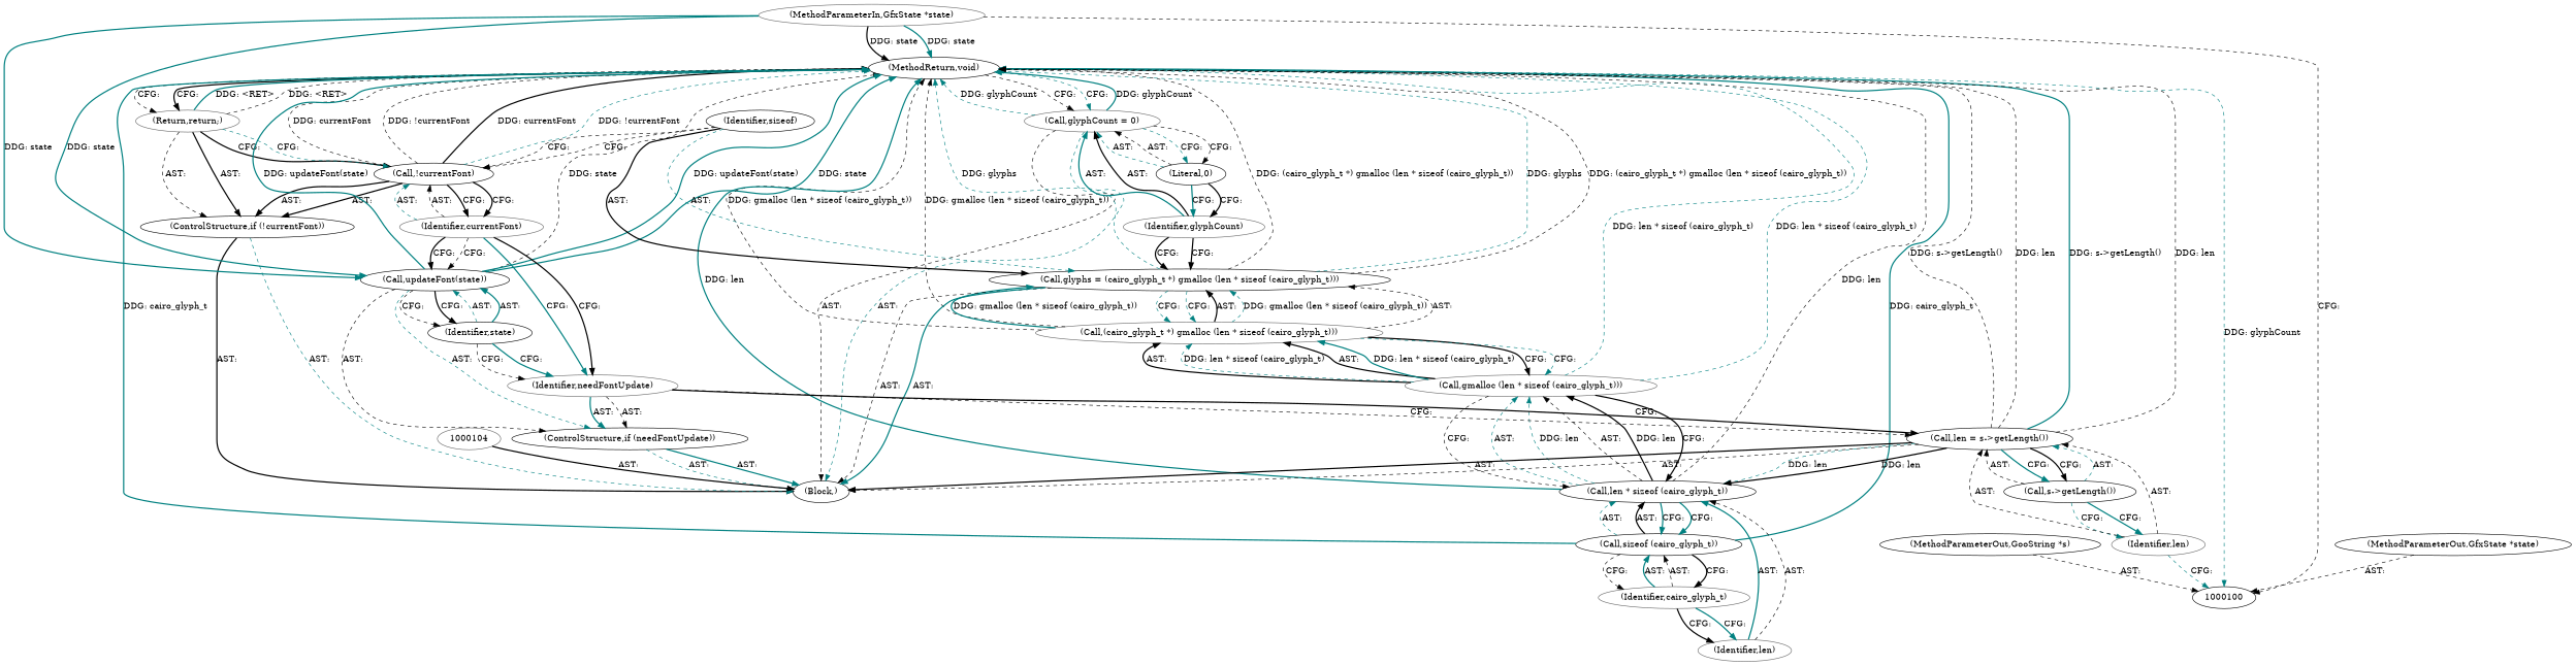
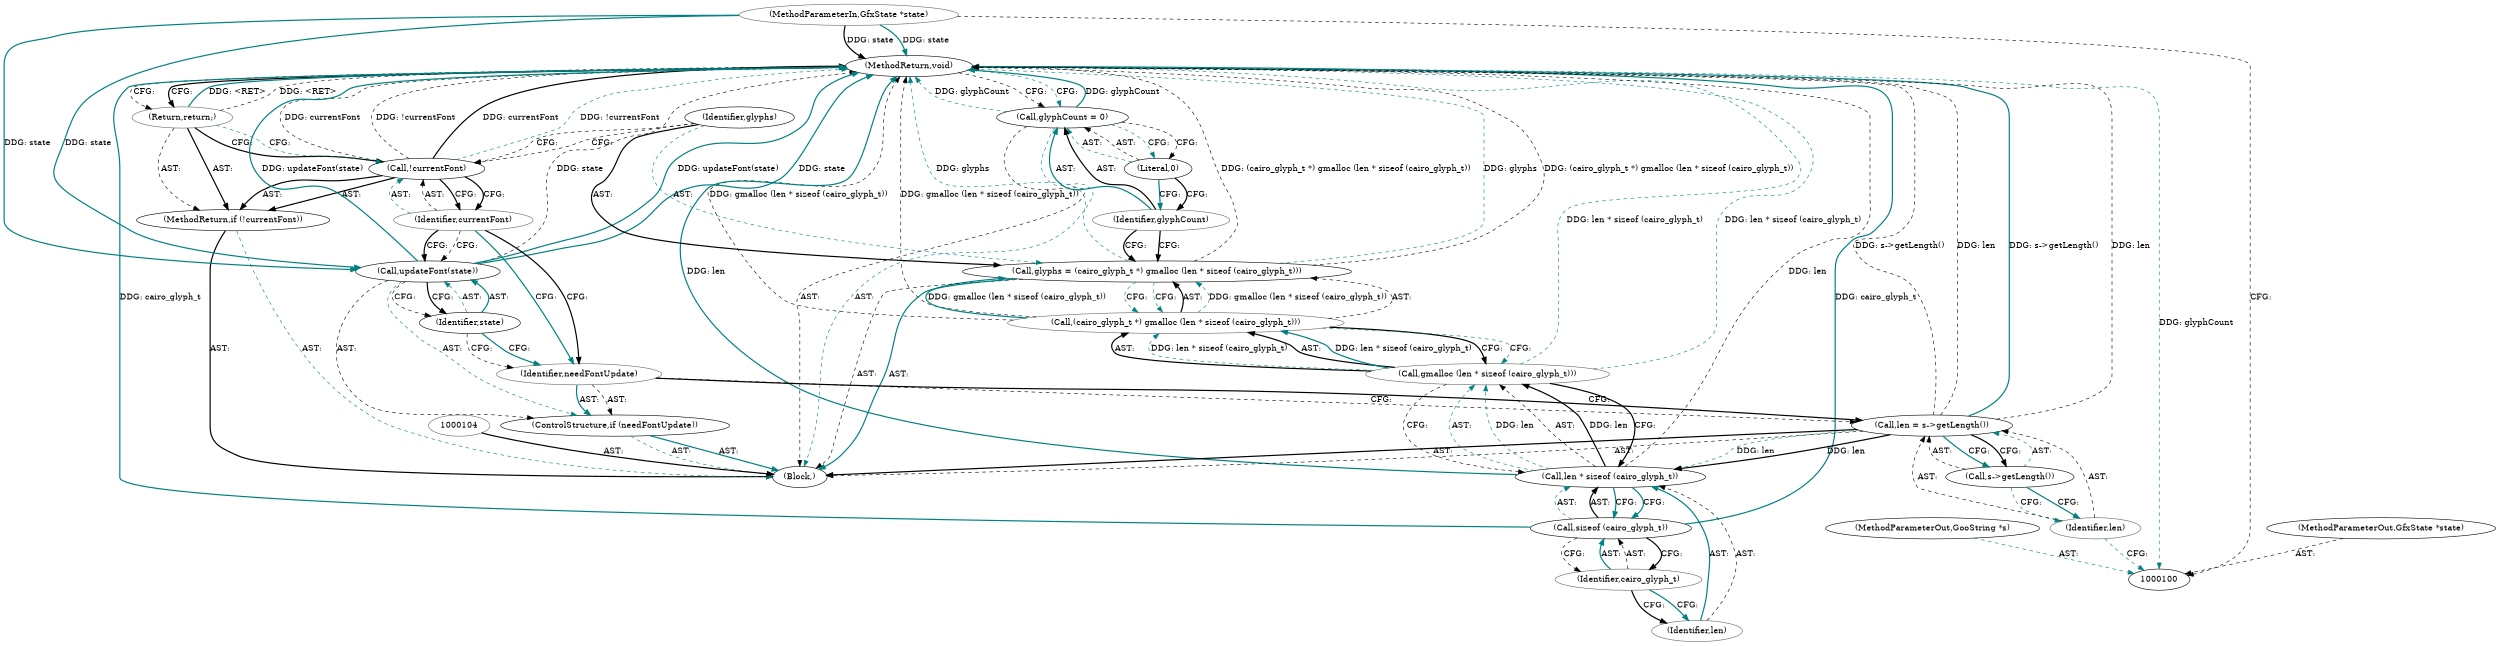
  digraph {
    node [color=black]
    edge [color=black style=dashed]
    n1 [label="(MethodReturn,void)"]
-   n2 [color=gray40 label="(Call,glyphCount = 0)"]
+   n2 [label="(Call,glyphCount = 0)"]
    n3 [color=gray40 label="(Return,return;)"]
    1000100
    n5 [label="(Block,)"]
    n6 [label="(Literal,0)"]
    n7 [label="(Call,!currentFont)"]
-   n8 [label="(ControlStructure,if (!currentFont))"]
+   n8 [label="(MethodReturn,if (!currentFont))"]
    n9 [color=gray40 label="(MethodParameterIn,GfxState *state)"]
    n10 [label="(Call,updateFont(state))"]
    n11 [label="(ControlStructure,if (needFontUpdate))"]
    n12 [label="(Identifier,state)"]
    n13 [label="(MethodParameterOut,GfxState *state)"]
    n14 [label="(MethodParameterOut,GooString *s)"]
    n15 [color=gray40 label="(Call,(cairo_glyph_t *) gmalloc (len * sizeof (cairo_glyph_t)))"]
    n16 [label="(Call,glyphs = (cairo_glyph_t *) gmalloc (len * sizeof (cairo_glyph_t)))"]
    n17 [color=gray40 label="(Call,gmalloc (len * sizeof (cairo_glyph_t)))"]
    n18 [label="(Call,len * sizeof (cairo_glyph_t))"]
-   n19 [label="(Identifier,sizeof)"]
+   n19 [label="(Identifier,glyphs)"]
    n20 [color=gray40 label="(Identifier,currentFont)"]
    n21 [label="(Call,sizeof (cairo_glyph_t))"]
    n22 [color=gray40 label="(Identifier,cairo_glyph_t)"]
    n23 [color=gray40 label="(Identifier,len)"]
    n24 [color=gray40 label="(Identifier,glyphCount)"]
    n25 [label="(Call,s->getLength())"]
    n26 [label="(Call,len = s->getLength())"]
    n27 [color=gray40 label="(Identifier,len)"]
    n28 [color=gray40 label="(Identifier,needFontUpdate)"]
    1000104 [color=gray40]
    n1 -> n2 [label="CFG: "]
    n1 -> n2 [color=teal label="CFG: "]
    n1 -> n3 [label="CFG: "]
    n1 -> n3 [label="CFG: " style=bold]
    n1 -> 1000100 [color=teal label="DDG: glyphCount"]
    n2 -> n1 [color=teal label="DDG: glyphCount" style=bold]
    n2 -> n1 [color=teal label="DDG: glyphCount"]
    n2 -> n5 [label="AST: "]
    n2 -> n5 [color=teal label="AST: "]
    n2 -> n6 [color=teal label="CFG: "]
    n2 -> n6 [label="CFG: "]
    n3 -> n1 [color=teal label="DDG: <RET>" style=bold]
    n3 -> n1 [label="DDG: <RET>"]
    n3 -> n7 [label="CFG: " style=bold]
    n3 -> n7 [color=teal label="CFG: "]
    n3 -> n8 [label="AST: "]
    n3 -> n8 [label="AST: " style=bold]
    n6 -> n2 [color=teal label="AST: "]
    n6 -> n2 [label="AST: "]
    n6 -> n24 [color=teal label="CFG: " style=bold]
    n6 -> n24 [label="CFG: " style=bold]
    n7 -> n1 [label="DDG: currentFont" style=bold]
    n7 -> n1 [color=teal label="DDG: !currentFont"]
    n7 -> n1 [label="DDG: currentFont"]
    n7 -> n1 [label="DDG: !currentFont"]
    n7 -> n8 [label="AST: " style=bold]
    n7 -> n8 [label="AST: " style=bold]
    n7 -> n20 [label="CFG: " style=bold]
    n7 -> n20 [label="CFG: " style=bold]
    n8 -> n5 [label="AST: " style=bold]
    n8 -> n5 [color=teal label="AST: "]
    n9 -> n1 [color=teal label="DDG: state" style=bold]
    n9 -> n1 [label="DDG: state" style=bold]
    n9 -> 1000100 [label="CFG: "]
    n9 -> n10 [color=teal label="DDG: state" style=bold]
    n9 -> n10 [color=teal label="DDG: state" style=bold]
    n10 -> n1 [color=teal label="DDG: updateFont(state)" style=bold]
    n10 -> n1 [label="DDG: state"]
    n10 -> n1 [color=teal label="DDG: updateFont(state)" style=bold]
    n10 -> n1 [color=teal label="DDG: state" style=bold]
    n10 -> n11 [label="AST: "]
    n10 -> n11 [color=teal label="AST: "]
    n10 -> n12 [label="CFG: "]
    n10 -> n12 [label="CFG: " style=bold]
    n11 -> n5 [color=teal label="AST: " style=bold]
    n11 -> n5 [color=teal label="AST: "]
    n12 -> n10 [color=teal label="AST: "]
    n12 -> n10 [color=teal label="AST: " style=bold]
    n12 -> n28 [label="CFG: "]
    n12 -> n28 [color=teal label="CFG: " style=bold]
    n13 -> 1000100 [label="AST: "]
-   n14 -> 1000100 [label="AST: "]
+   n14 -> 1000100 [color=teal label="AST: "]
    n15 -> n1 [label="DDG: gmalloc (len * sizeof (cairo_glyph_t))"]
    n15 -> n1 [label="DDG: gmalloc (len * sizeof (cairo_glyph_t))"]
    n15 -> n16 [label="AST: " style=bold]
    n15 -> n16 [color=teal label="DDG: gmalloc (len * sizeof (cairo_glyph_t))"]
    n15 -> n16 [label="AST: "]
    n15 -> n16 [color=teal label="DDG: gmalloc (len * sizeof (cairo_glyph_t))" style=bold]
    n15 -> n17 [label="CFG: " style=bold]
    n15 -> n17 [color=teal label="CFG: "]
    n16 -> n1 [color=teal label="DDG: glyphs"]
    n16 -> n1 [label="DDG: (cairo_glyph_t *) gmalloc (len * sizeof (cairo_glyph_t))"]
    n16 -> n1 [color=teal label="DDG: glyphs"]
    n16 -> n1 [label="DDG: (cairo_glyph_t *) gmalloc (len * sizeof (cairo_glyph_t))"]
    n16 -> n5 [label="AST: "]
    n16 -> n5 [color=teal label="AST: " style=bold]
    n16 -> n15 [color=teal label="CFG: "]
    n16 -> n15 [color=teal label="CFG: "]
    n17 -> n1 [color=teal label="DDG: len * sizeof (cairo_glyph_t)"]
    n17 -> n1 [color=teal label="DDG: len * sizeof (cairo_glyph_t)"]
    n17 -> n15 [label="AST: " style=bold]
    n17 -> n15 [color=teal label="DDG: len * sizeof (cairo_glyph_t)"]
    n17 -> n15 [label="AST: " style=bold]
    n17 -> n15 [color=teal label="DDG: len * sizeof (cairo_glyph_t)" style=bold]
    n17 -> n18 [label="CFG: " style=bold]
    n17 -> n18 [label="CFG: "]
    n18 -> n1 [color=teal label="DDG: len" style=bold]
    n18 -> n1 [label="DDG: len"]
    n18 -> n17 [color=teal label="AST: "]
    n18 -> n17 [color=teal label="DDG: len"]
    n18 -> n17 [label="AST: "]
    n18 -> n17 [label="DDG: len" style=bold]
    n18 -> n21 [color=teal label="CFG: " style=bold]
    n18 -> n21 [color=teal label="CFG: " style=bold]
    n19 -> n7 [label="CFG: "]
    n19 -> n7 [label="CFG: "]
    n19 -> n16 [label="AST: " style=bold]
    n19 -> n16 [color=teal label="AST: "]
    n20 -> n7 [color=teal label="AST: "]
    n20 -> n7 [label="AST: "]
    n20 -> n10 [label="CFG: " style=bold]
    n20 -> n10 [label="CFG: "]
    n20 -> n28 [color=teal label="CFG: " style=bold]
    n20 -> n28 [label="CFG: " style=bold]
    n21 -> n1 [color=teal label="DDG: cairo_glyph_t" style=bold]
    n21 -> n1 [color=teal label="DDG: cairo_glyph_t" style=bold]
    n21 -> n18 [color=teal label="AST: "]
    n21 -> n18 [label="AST: " style=bold]
    n21 -> n22 [label="CFG: " style=bold]
    n21 -> n22 [label="CFG: "]
    n22 -> n21 [color=teal label="AST: " style=bold]
    n22 -> n21 [label="AST: "]
    n22 -> n23 [label="CFG: " style=bold]
    n22 -> n23 [color=teal label="CFG: " style=bold]
    n23 -> n18 [color=teal label="AST: " style=bold]
    n23 -> n18 [label="AST: "]
    n24 -> n2 [color=teal label="AST: " style=bold]
    n24 -> n2 [label="AST: " style=bold]
    n24 -> n16 [label="CFG: " style=bold]
    n24 -> n16 [label="CFG: " style=bold]
    n25 -> n26 [color=teal label="AST: "]
    n25 -> n26 [label="AST: "]
    n25 -> n27 [color=teal label="CFG: " style=bold]
    n25 -> n27 [color=teal label="CFG: "]
    n26 -> n1 [color=teal label="DDG: s->getLength()" style=bold]
    n26 -> n1 [label="DDG: len"]
    n26 -> n1 [label="DDG: s->getLength()"]
    n26 -> n1 [label="DDG: len"]
    n26 -> n5 [label="AST: " style=bold]
    n26 -> n5 [label="AST: "]
    n26 -> n18 [color=teal label="DDG: len"]
    n26 -> n18 [label="DDG: len" style=bold]
    n26 -> n25 [color=teal label="CFG: " style=bold]
    n26 -> n25 [label="CFG: " style=bold]
    n27 -> 1000100 [color=teal label="CFG: "]
    n27 -> n26 [label="AST: "]
    n27 -> n26 [label="AST: "]
    n28 -> n11 [color=teal label="AST: " style=bold]
    n28 -> n11 [label="AST: "]
    n28 -> n26 [label="CFG: "]
    n28 -> n26 [label="CFG: " style=bold]
    1000104 -> n5 [label="AST: " style=bold]
  }
